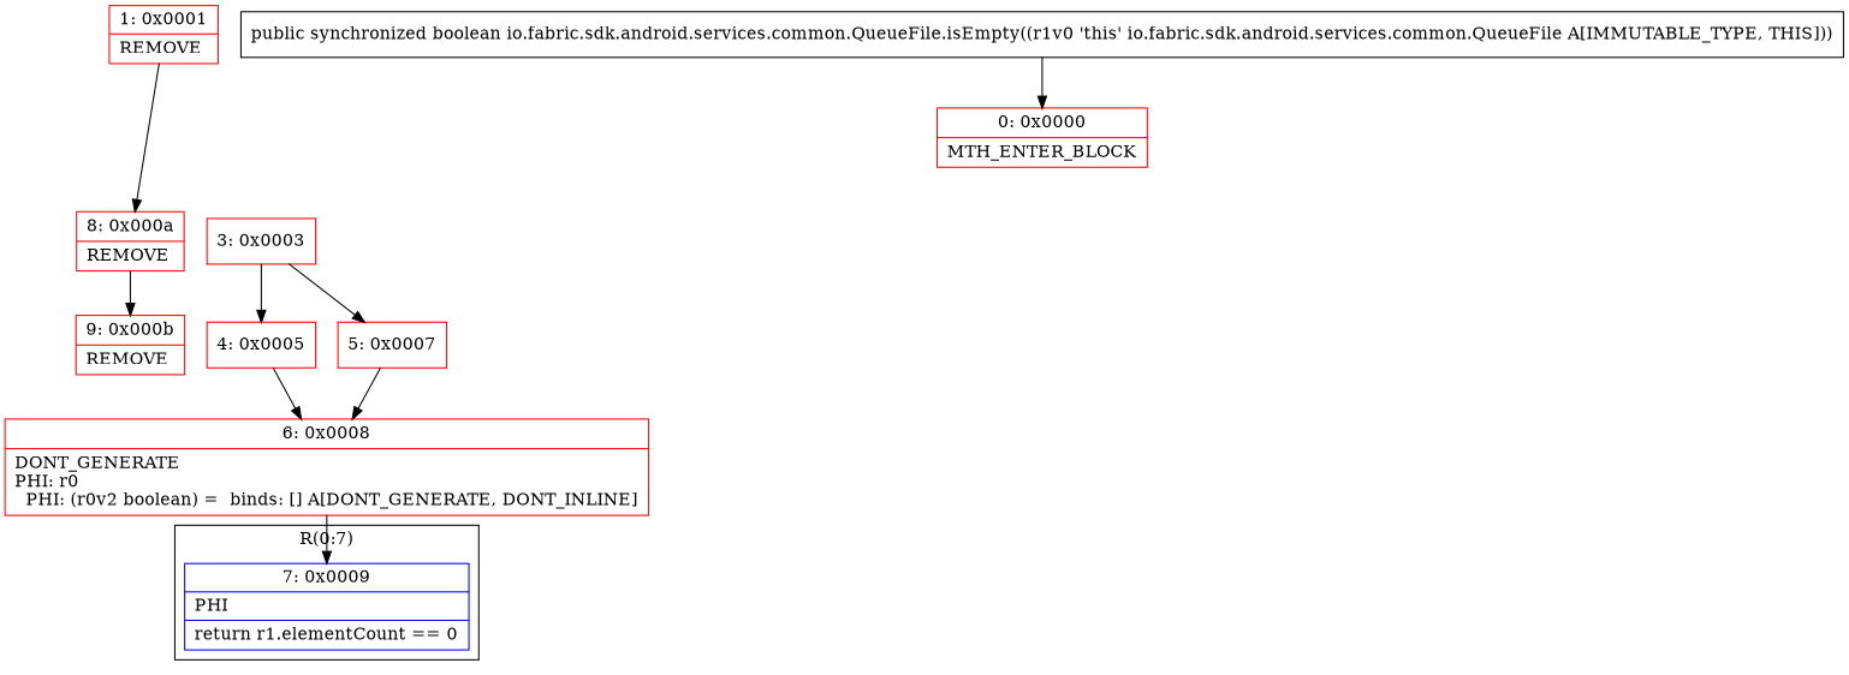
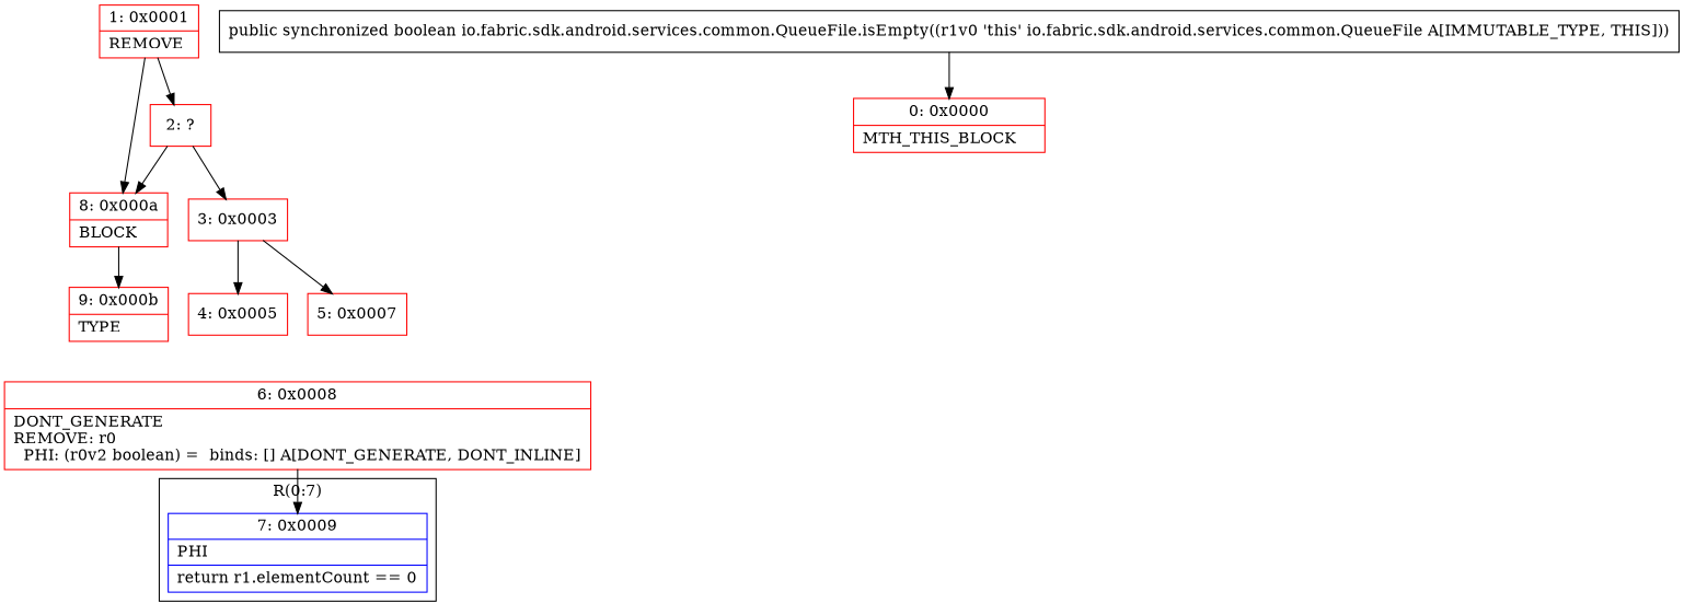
  digraph {
    node [color=red shape=record]
    n1 [color=blue label="{7\:\ 0x0009|PHI\l|return r1.elementCount == 0\l}"]
-   n2 [label="{0\:\ 0x0000|MTH_ENTER_BLOCK\l}"]
+   n2 [label="{0\:\ 0x0000|MTH_THIS_BLOCK\l}"]
    n3 [label="{1\:\ 0x0001|REMOVE\l}"]
-   n5 [label="{8\:\ 0x000a|REMOVE\l}"]
+   n4 [label="{2\:\ ?}"]
+   n5 [label="{8\:\ 0x000a|BLOCK\l}"]
    n6 [label="{3\:\ 0x0003}"]
-   n7 [label="{9\:\ 0x000b|REMOVE\l}"]
+   n7 [label="{9\:\ 0x000b|TYPE\l}"]
    n8 [label="{4\:\ 0x0005}"]
    n9 [label="{5\:\ 0x0007}"]
-   n10 [label="{6\:\ 0x0008|DONT_GENERATE\lPHI: r0 \l  PHI: (r0v2 boolean) =  binds: [] A[DONT_GENERATE, DONT_INLINE]\l}"]
+   n10 [label="{6\:\ 0x0008|DONT_GENERATE\lREMOVE: r0 \l  PHI: (r0v2 boolean) =  binds: [] A[DONT_GENERATE, DONT_INLINE]\l}"]
    n11 [label="{public synchronized boolean io.fabric.sdk.android.services.common.QueueFile.isEmpty((r1v0 'this' io.fabric.sdk.android.services.common.QueueFile A[IMMUTABLE_TYPE, THIS])) }" color=""]
    subgraph cluster_1 {
      label="R(0:7)"
      n1
    }
+   n3 -> n4
    n3 -> n5
+   n4 -> n5
+   n4 -> n6
    n5 -> n7
    n6 -> n8
    n6 -> n9
-   n8 -> n10
-   n9 -> n10
    n10 -> n1
    n11 -> n2
  }
